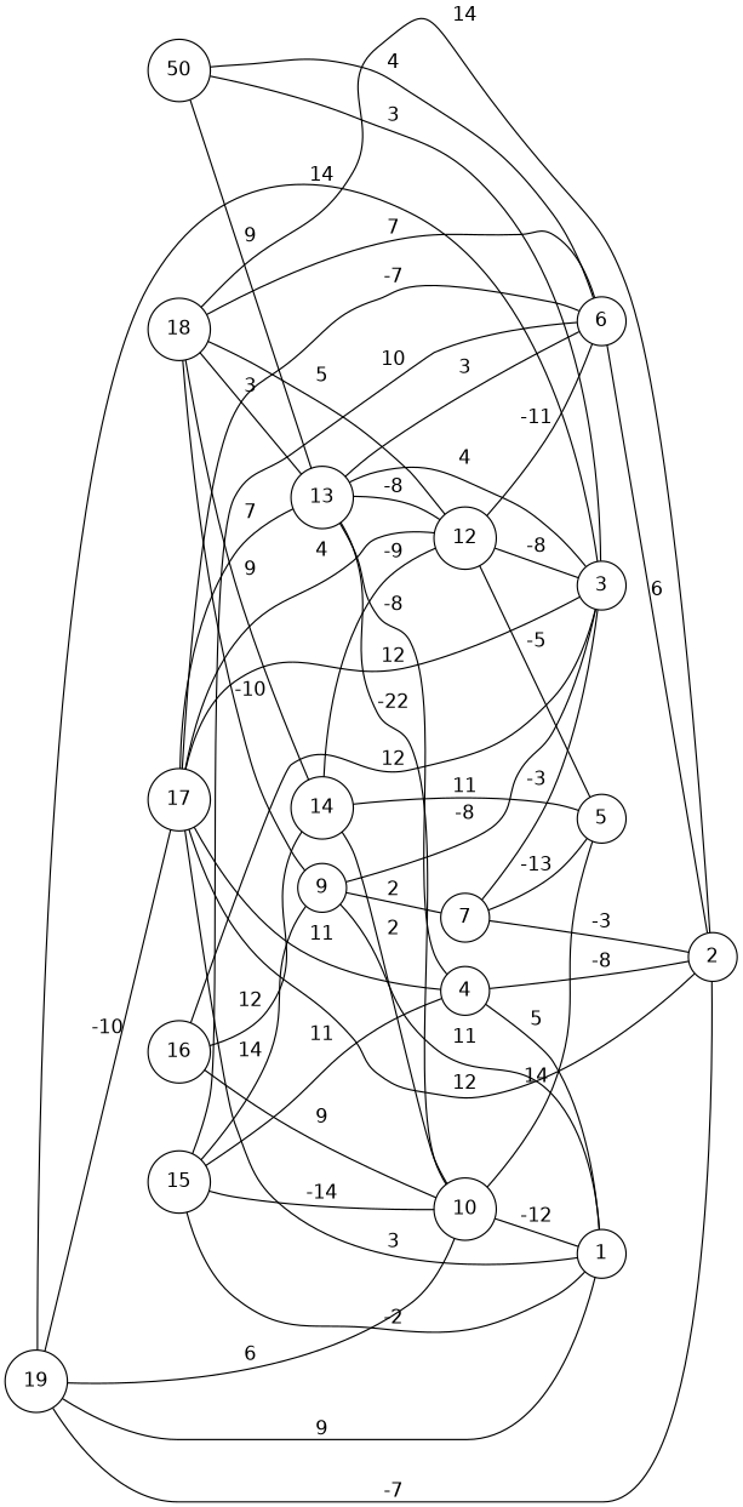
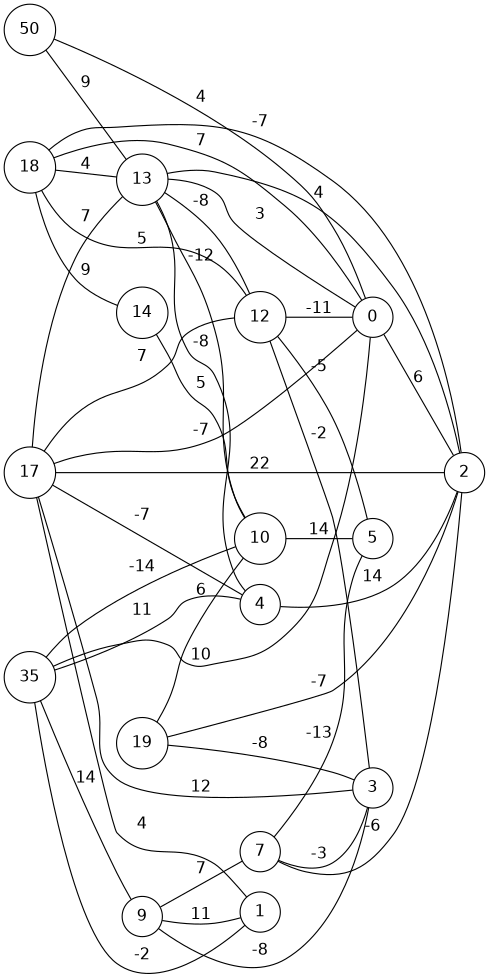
  graph {
    fontname="DejaVu Sans"
    rankdir=LR
    node [fontname="DejaVu Sans" shape=circle]
    edge [fontname="DejaVu Sans"]
    n1 [label=50]
    3
-   6
+   6 [label=0]
    13
    2
    4
    10
    12
    1
    5
    19
    17
    18
    9
    14
    7
-   16
-   15
-   n1 -- 3 [label=3]
+   15 [label=35]
    n1 -- 6 [label=4]
    n1 -- 13 [label=9]
    6 -- 2 [label=6]
    13 -- 6 [label=3]
-   13 -- 3 [label=4]
+   13 -- 2 [label=4]
    13 -- 4 [label=-8]
-   13 -- 10 [label=-22]
+   13 -- 10 [label=-12]
    13 -- 12 [label=-8]
-   4 -- 2 [label=-8]
-   4 -- 1 [label=5]
-   10 -- 1 [label=-12]
+   4 -- 2 [label=14]
    10 -- 5 [label=14]
-   12 -- 3 [label=-8]
+   12 -- 3 [label=-2]
    12 -- 6 [label=-11]
    12 -- 5 [label=-5]
-   19 -- 3 [label=14]
+   19 -- 3 [label=-8]
    19 -- 2 [label=-7]
    19 -- 10 [label=6]
-   19 -- 1 [label=9]
-   19 -- 17 [label=-10]
    17 -- 3 [label=12]
    17 -- 6 [label=-7]
    17 -- 13 [label=7]
-   17 -- 2 [label=12]
-   17 -- 4 [label=11]
-   17 -- 12 [label=4]
-   17 -- 1 [label=3]
+   17 -- 2 [label=22]
+   17 -- 4 [label=-7]
+   17 -- 12 [label=7]
+   17 -- 1 [label=4]
    18 -- 6 [label=7]
-   18 -- 13 [label=3]
-   18 -- 2 [label=14]
+   18 -- 13 [label=4]
+   18 -- 2 [label=-7]
    18 -- 12 [label=5]
-   18 -- 9 [label=-10]
    18 -- 14 [label=9]
    9 -- 3 [label=-8]
    9 -- 1 [label=11]
-   9 -- 7 [label=2]
-   14 -- 10 [label=2]
-   14 -- 12 [label=-9]
-   14 -- 5 [label=11]
+   9 -- 7 [label=7]
+   14 -- 10 [label=5]
    7 -- 3 [label=-3]
-   7 -- 2 [label=-3]
+   7 -- 2 [label=-6]
    7 -- 5 [label=-13]
-   16 -- 3 [label=12]
-   16 -- 10 [label=9]
-   16 -- 14 [label=12]
    15 -- 6 [label=10]
    15 -- 4 [label=11]
    15 -- 10 [label=-14]
    15 -- 1 [label=-2]
    15 -- 9 [label=14]
  }
